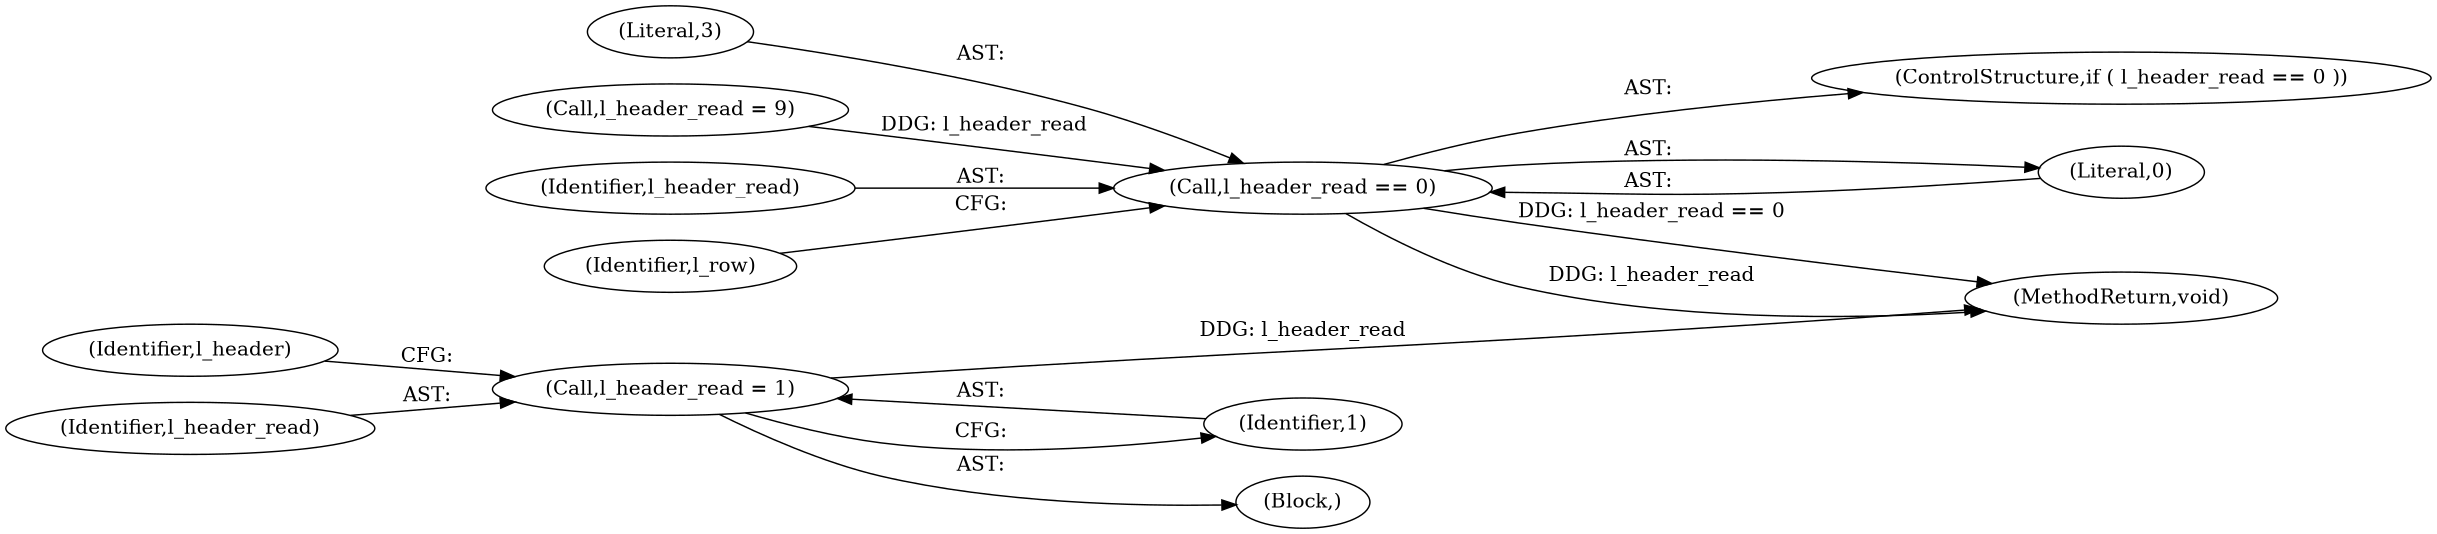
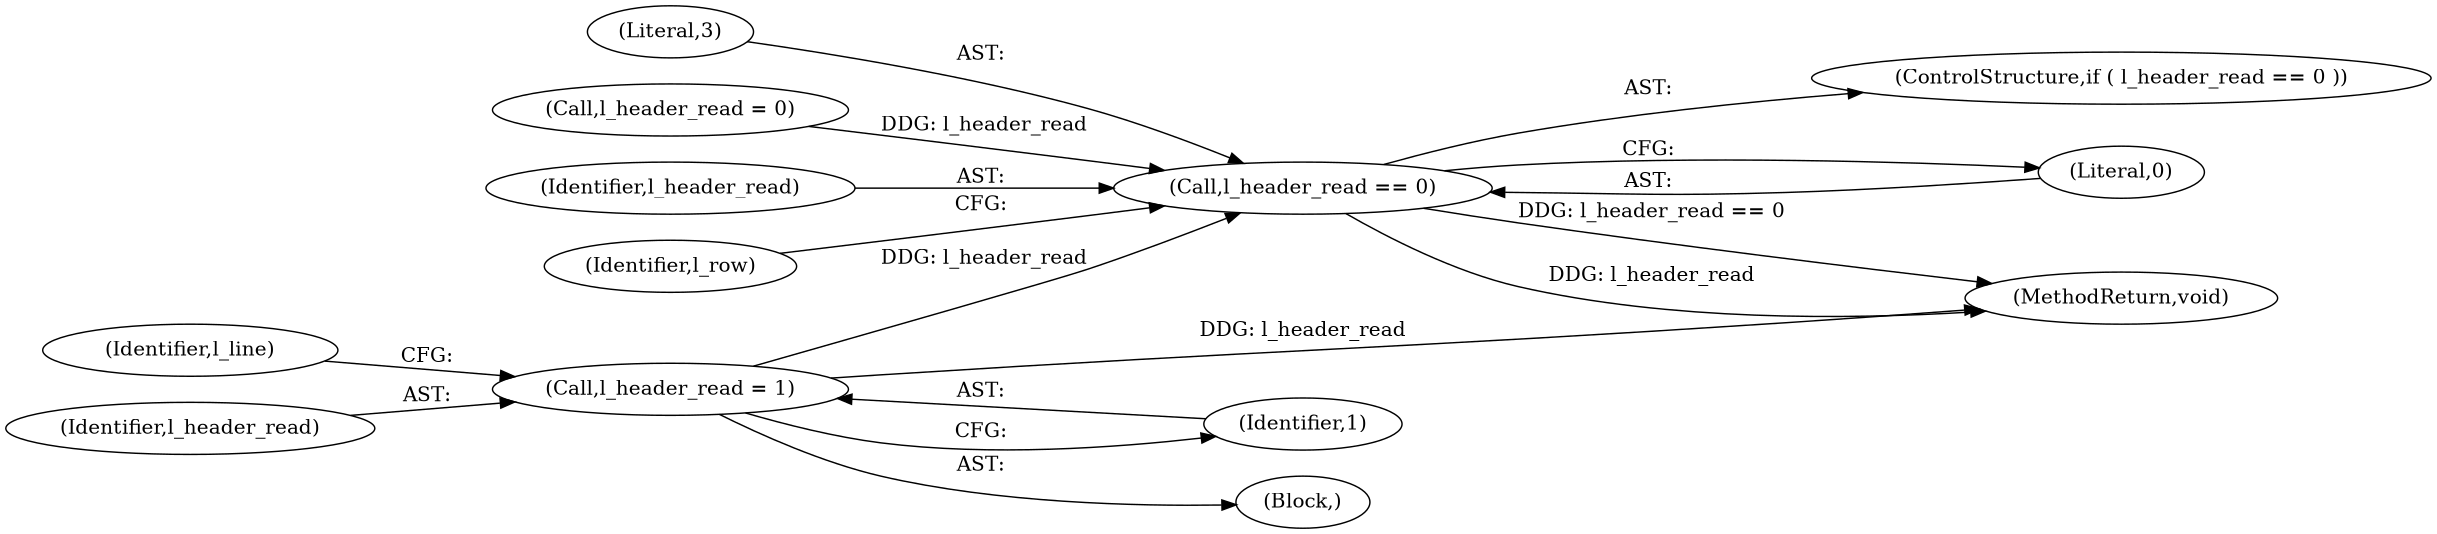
  digraph {
    rankdir=LR
    n1 [label="(Call,l_header_read = 1)"]
    n2 [label="(Call,l_header_read == 0)"]
    n3 [label="(Identifier,1)"]
    n4 [label="(Block,)"]
    n5 [label="(MethodReturn,void)"]
    n6 [label="(Literal,0)"]
    n7 [label="(ControlStructure,if ( l_header_read == 0 ))"]
    n8 [label="(Identifier,l_row)"]
-   n9 [label="(Identifier,l_header)"]
+   n9 [label="(Identifier,l_line)"]
    n10 [label="(Literal,3)"]
-   n11 [label="(Call,l_header_read = 9)"]
+   n11 [label="(Call,l_header_read = 0)"]
    n12 [label="(Identifier,l_header_read)"]
    n13 [label="(Identifier,l_header_read)"]
+   n1 -> n2 [label="DDG: l_header_read"]
    n1 -> n3 [label="CFG: "]
    n1 -> n4 [label="AST: "]
    n1 -> n5 [label="DDG: l_header_read"]
    n2 -> n5 [label="DDG: l_header_read == 0"]
    n2 -> n5 [label="DDG: l_header_read"]
-   n2 -> n6 [label="AST: "]
+   n2 -> n6 [label="CFG: "]
    n2 -> n7 [label="AST: "]
    n3 -> n1 [label="AST: "]
    n6 -> n2 [label="AST: "]
    n8 -> n2 [label="CFG: "]
    n9 -> n1 [label="CFG: "]
    n10 -> n2 [label="AST: "]
    n11 -> n2 [label="DDG: l_header_read"]
    n12 -> n2 [label="AST: "]
    n13 -> n1 [label="AST: "]
  }
